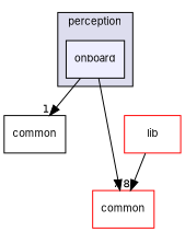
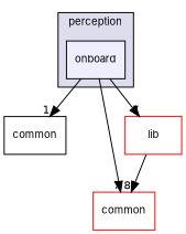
  digraph {
    compound=true
    fontname=Inter
    node [fillcolor=white fontname=Inter fontsize=10 shape=box style=filled]
    edge [headlabel=7 labeldistance=1.5 labelfontname=Helvetica labelfontsize=10 fontname=Inter]
    n1 [fillcolor="#eeeeff" label=onboard pencolor=black]
    n2 [label=common fillcolor="" style=""]
    n3 [color=red label=common]
    n4 [color=red label=lib]
    subgraph cluster_1 {
      bgcolor="#ddddee"
      fontsize=10
      label=perception
      pencolor=black
      n1
    }
    n1 -> n2 [headlabel=1]
    n1 -> n3
+   n1 -> n4
    n4 -> n3 [headlabel=8]
  }
